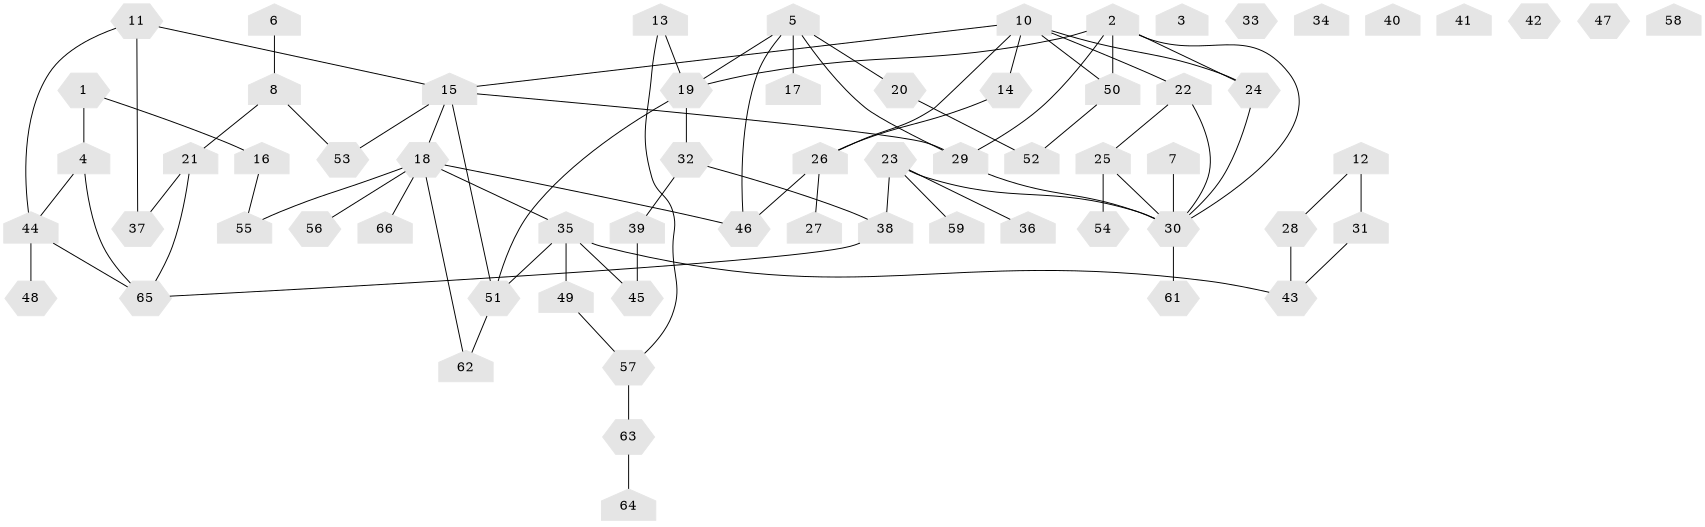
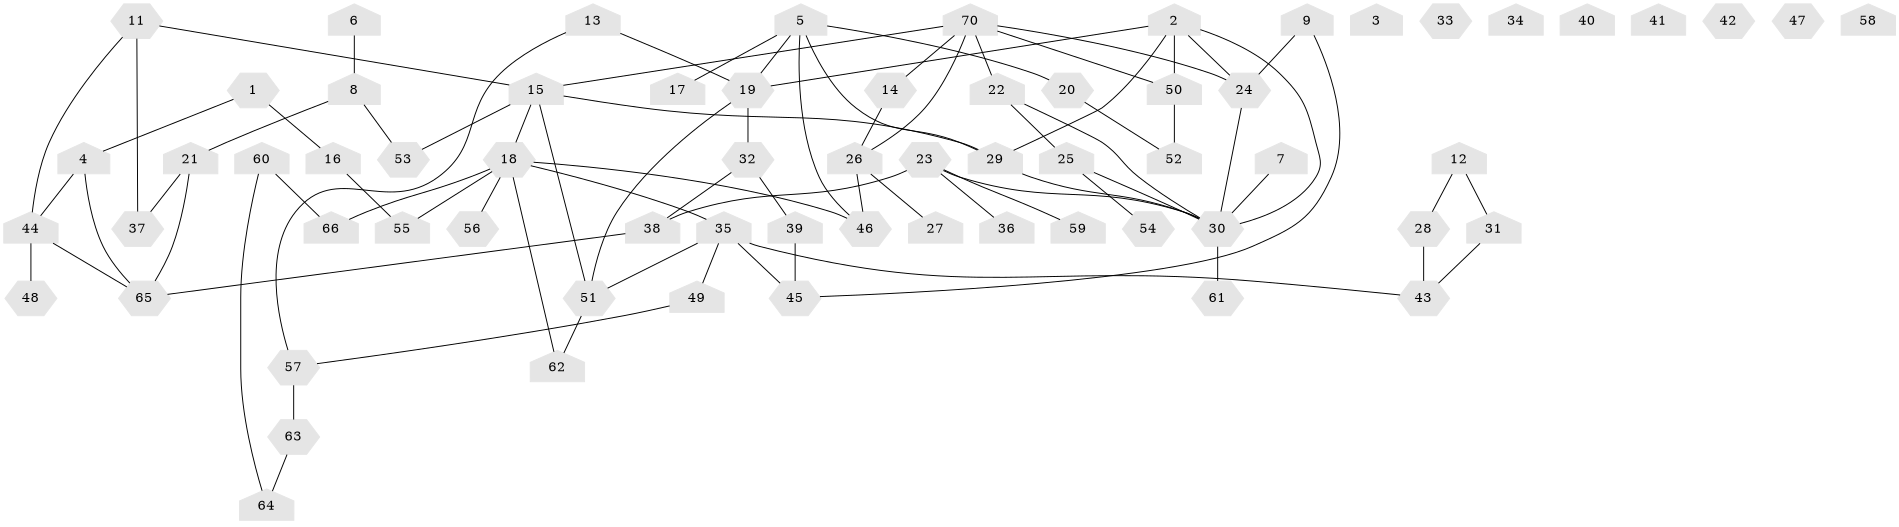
  graph {
    node [color=gray90 shape=house style=filled]
    1 [shape=hexagon]
    4
    16
    44
    65 [shape=hexagon]
    55
    19 [shape=hexagon]
    2
    24 [shape=hexagon]
    29
    30 [shape=hexagon]
    50
    51 [shape=hexagon]
    32 [shape=hexagon]
    61 [shape=hexagon]
    52
    3
    48 [shape=hexagon]
    5
    17
    20 [shape=hexagon]
    46 [shape=hexagon]
    6
    8
    21
    53 [shape=hexagon]
    7
    37 [shape=hexagon]
+   9
    45 [shape=hexagon]
-   10
+   10 [label=70]
    14 [shape=hexagon]
    15
    22
    26
    18 [shape=hexagon]
    25
    27
    11 [shape=hexagon]
    28 [shape=hexagon]
    12
    31
    43 [shape=hexagon]
    13
    57 [shape=hexagon]
    63 [shape=hexagon]
    35
    56 [shape=hexagon]
    62
    66
    49
    38
    39
    54 [shape=hexagon]
    23 [shape=hexagon]
    36
    59
    33 [shape=hexagon]
    34
    40
    41
    42 [shape=hexagon]
    47 [shape=hexagon]
    64
    58
+   60
    1 -- 4
    1 -- 16
    4 -- 44
    4 -- 65
    16 -- 55
    44 -- 65
    44 -- 48
    19 -- 51
    19 -- 32
    2 -- 19
    2 -- 24
    2 -- 29
    2 -- 30
    2 -- 50
    24 -- 30
    29 -- 30
    30 -- 61
    50 -- 52
    51 -- 62
    32 -- 38
    32 -- 39
    5 -- 19
    5 -- 29
    5 -- 17
    5 -- 20
    5 -- 46
    20 -- 52
    6 -- 8
    8 -- 21
    8 -- 53
    21 -- 65
    21 -- 37
    7 -- 30
+   9 -- 24
+   9 -- 45
    10 -- 24
    10 -- 50
    10 -- 14
    10 -- 15
    10 -- 22
    10 -- 26
    14 -- 26
    15 -- 29
    15 -- 51
    15 -- 53
    15 -- 18
    22 -- 30
    22 -- 25
    26 -- 46
    26 -- 27
    18 -- 55
    18 -- 46
    18 -- 35
    18 -- 56
    18 -- 62
    18 -- 66
    25 -- 30
    25 -- 54
    11 -- 44
    11 -- 37
    11 -- 15
    28 -- 43
    12 -- 28
    12 -- 31
    31 -- 43
    13 -- 19
    13 -- 57
    57 -- 63
    63 -- 64
    35 -- 51
    35 -- 45
    35 -- 43
    35 -- 49
    49 -- 57
    38 -- 65
    39 -- 45
    23 -- 30
    23 -- 38
    23 -- 36
    23 -- 59
+   60 -- 66
+   60 -- 64
  }
